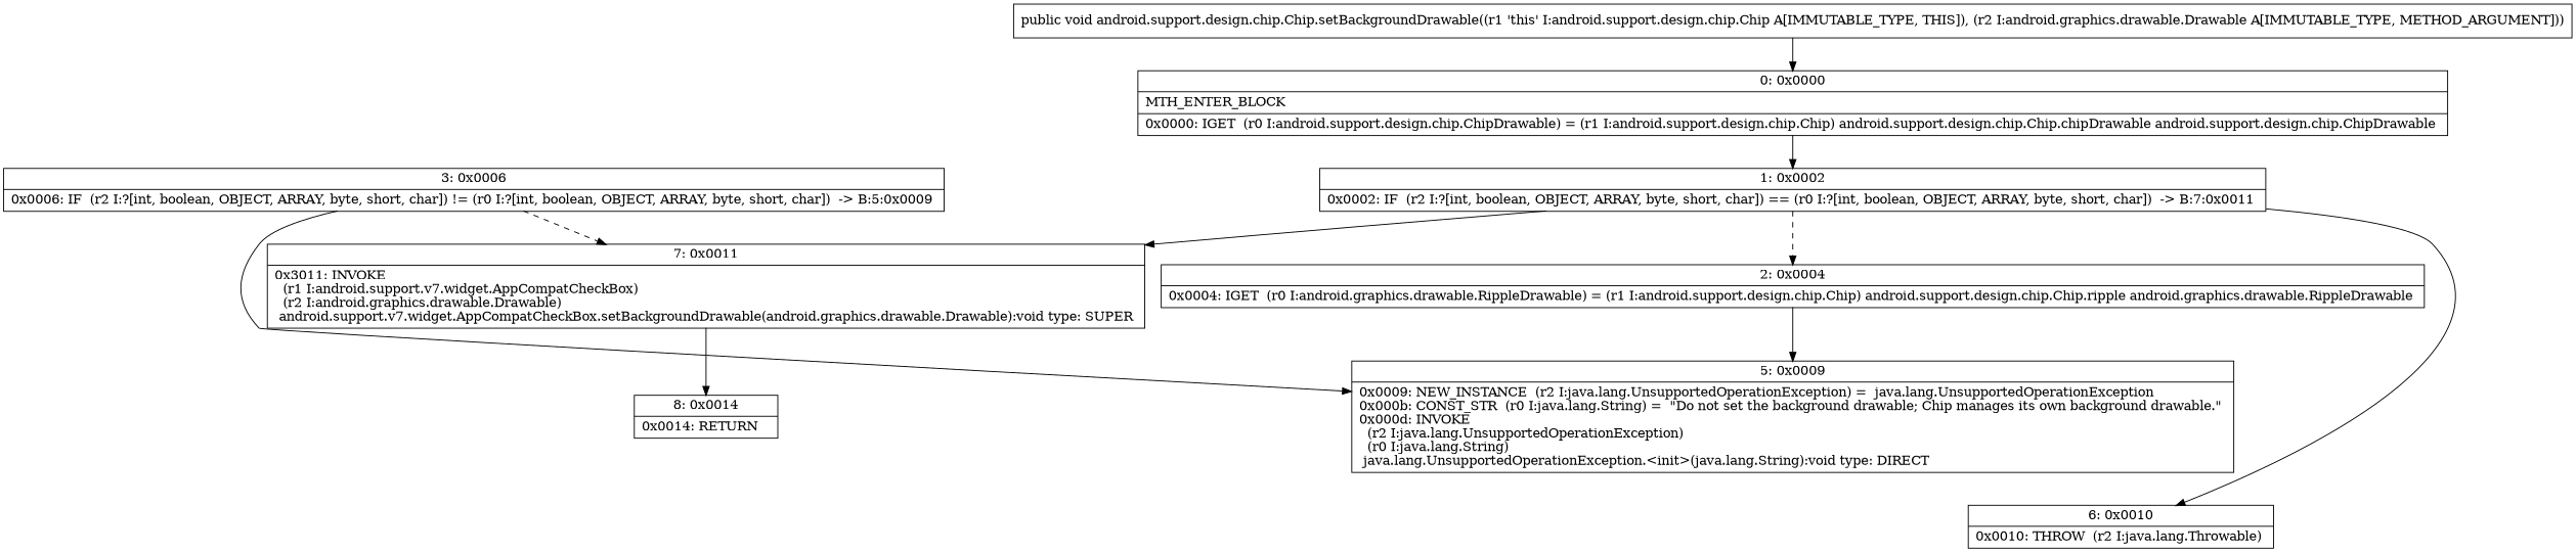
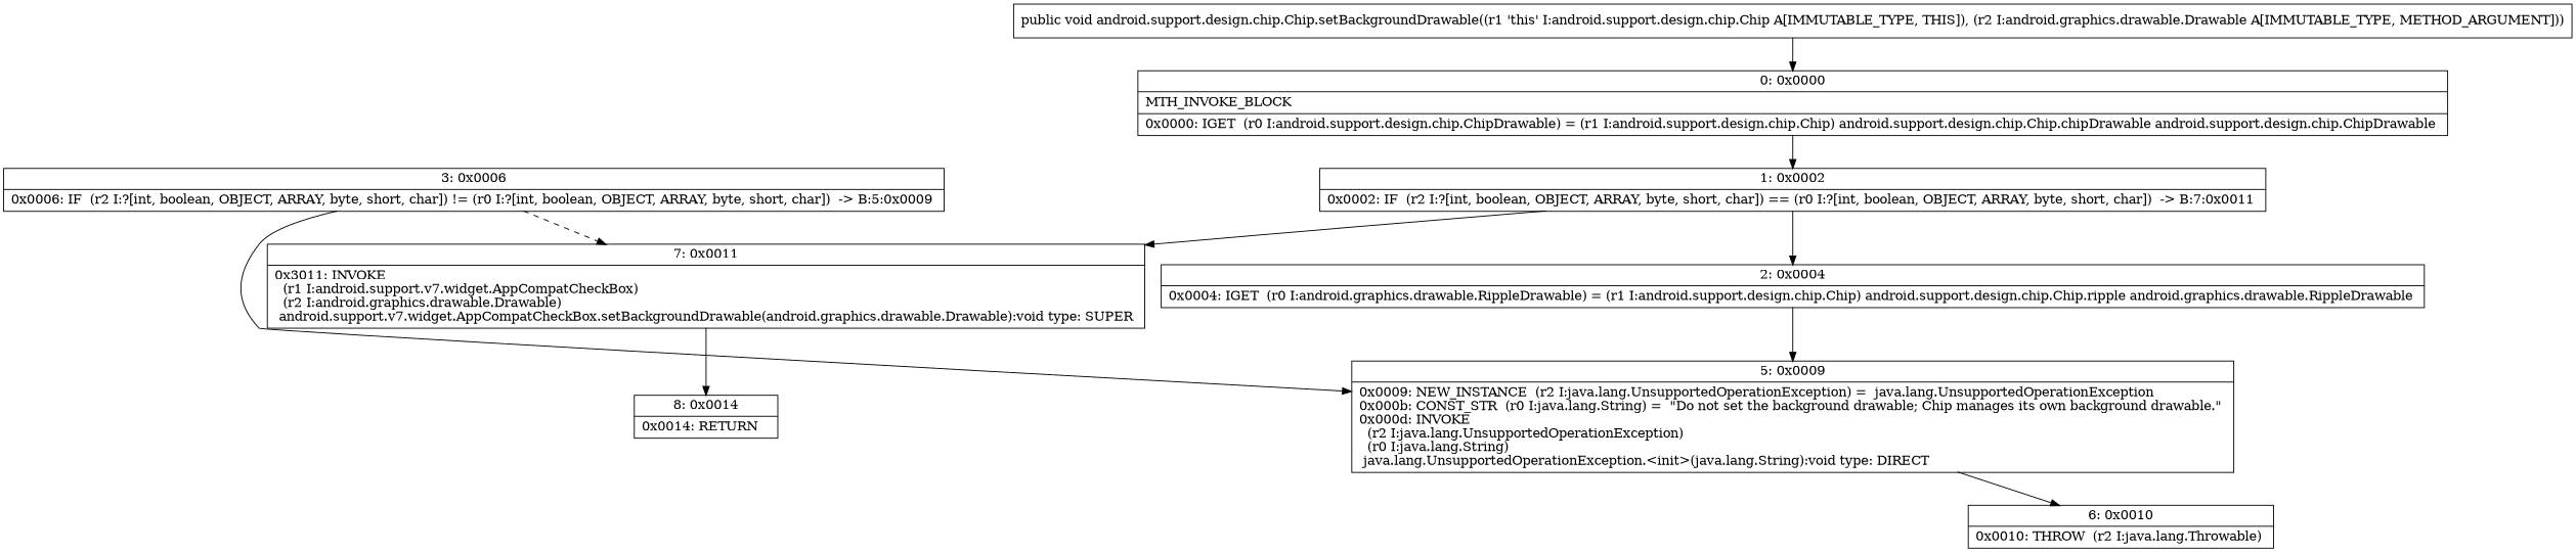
  digraph {
    node [shape=record]
-   n1 [label="{0\:\ 0x0000|MTH_ENTER_BLOCK\l|0x0000: IGET  (r0 I:android.support.design.chip.ChipDrawable) = (r1 I:android.support.design.chip.Chip) android.support.design.chip.Chip.chipDrawable android.support.design.chip.ChipDrawable \l}"]
+   n1 [label="{0\:\ 0x0000|MTH_INVOKE_BLOCK\l|0x0000: IGET  (r0 I:android.support.design.chip.ChipDrawable) = (r1 I:android.support.design.chip.Chip) android.support.design.chip.Chip.chipDrawable android.support.design.chip.ChipDrawable \l}"]
    n2 [label="{1\:\ 0x0002|0x0002: IF  (r2 I:?[int, boolean, OBJECT, ARRAY, byte, short, char]) == (r0 I:?[int, boolean, OBJECT, ARRAY, byte, short, char])  \-\> B:7:0x0011 \l}"]
    n3 [label="{2\:\ 0x0004|0x0004: IGET  (r0 I:android.graphics.drawable.RippleDrawable) = (r1 I:android.support.design.chip.Chip) android.support.design.chip.Chip.ripple android.graphics.drawable.RippleDrawable \l}"]
    n4 [label="{7\:\ 0x0011|0x3011: INVOKE  \l  (r1 I:android.support.v7.widget.AppCompatCheckBox)\l  (r2 I:android.graphics.drawable.Drawable)\l android.support.v7.widget.AppCompatCheckBox.setBackgroundDrawable(android.graphics.drawable.Drawable):void type: SUPER \l}"]
    n5 [label="{5\:\ 0x0009|0x0009: NEW_INSTANCE  (r2 I:java.lang.UnsupportedOperationException) =  java.lang.UnsupportedOperationException \l0x000b: CONST_STR  (r0 I:java.lang.String) =  \"Do not set the background drawable; Chip manages its own background drawable.\" \l0x000d: INVOKE  \l  (r2 I:java.lang.UnsupportedOperationException)\l  (r0 I:java.lang.String)\l java.lang.UnsupportedOperationException.\<init\>(java.lang.String):void type: DIRECT \l}"]
    n6 [label="{8\:\ 0x0014|0x0014: RETURN   \l}"]
    n7 [label="{3\:\ 0x0006|0x0006: IF  (r2 I:?[int, boolean, OBJECT, ARRAY, byte, short, char]) != (r0 I:?[int, boolean, OBJECT, ARRAY, byte, short, char])  \-\> B:5:0x0009 \l}"]
    n8 [label="{6\:\ 0x0010|0x0010: THROW  (r2 I:java.lang.Throwable) \l}"]
    n9 [label="{public void android.support.design.chip.Chip.setBackgroundDrawable((r1 'this' I:android.support.design.chip.Chip A[IMMUTABLE_TYPE, THIS]), (r2 I:android.graphics.drawable.Drawable A[IMMUTABLE_TYPE, METHOD_ARGUMENT])) }"]
    n1 -> n2
-   n2 -> n3 [style=dashed]
+   n2 -> n3 [style=solid]
    n2 -> n4
    n3 -> n5
    n4 -> n6
-   n2 -> n8
+   n5 -> n8
    n7 -> n4 [style=dashed]
    n7 -> n5
    n9 -> n1
  }
